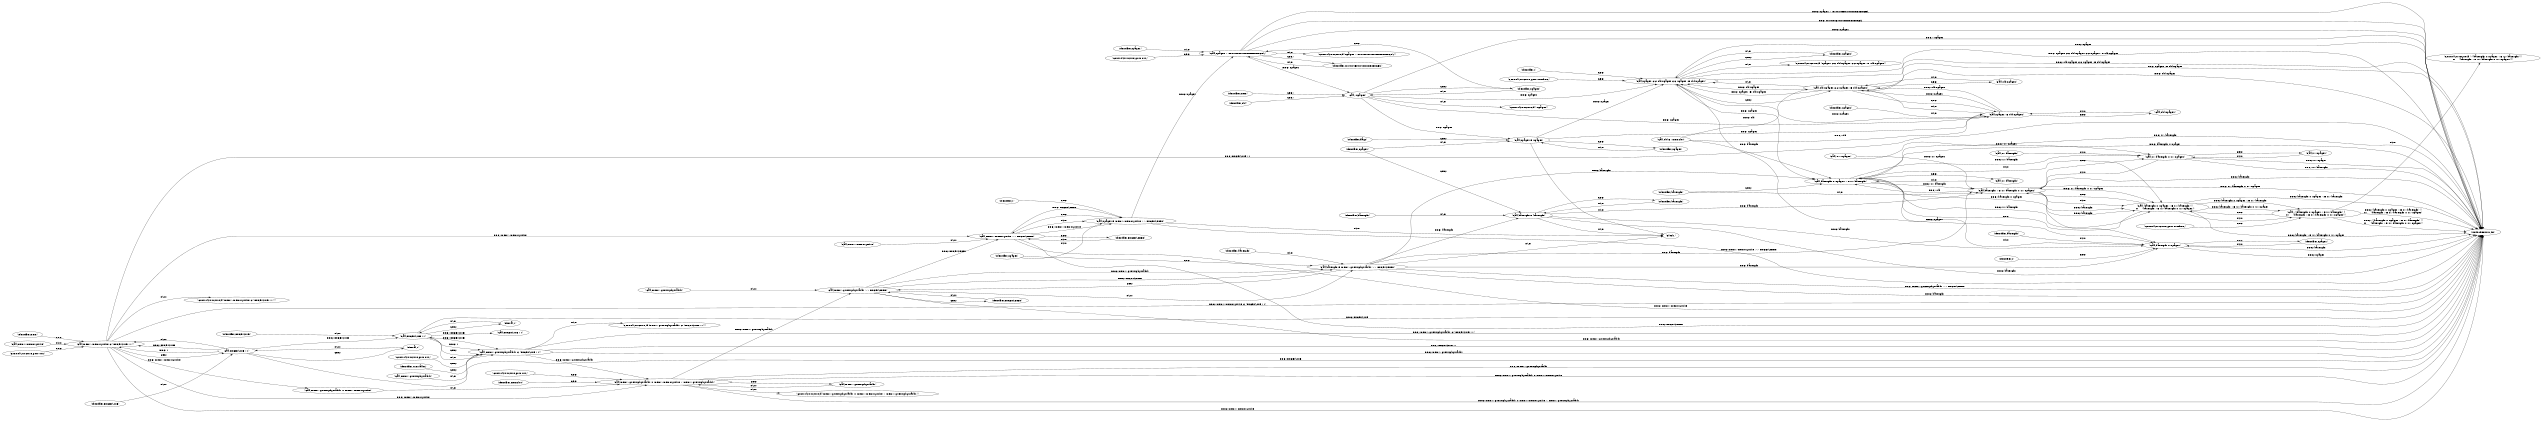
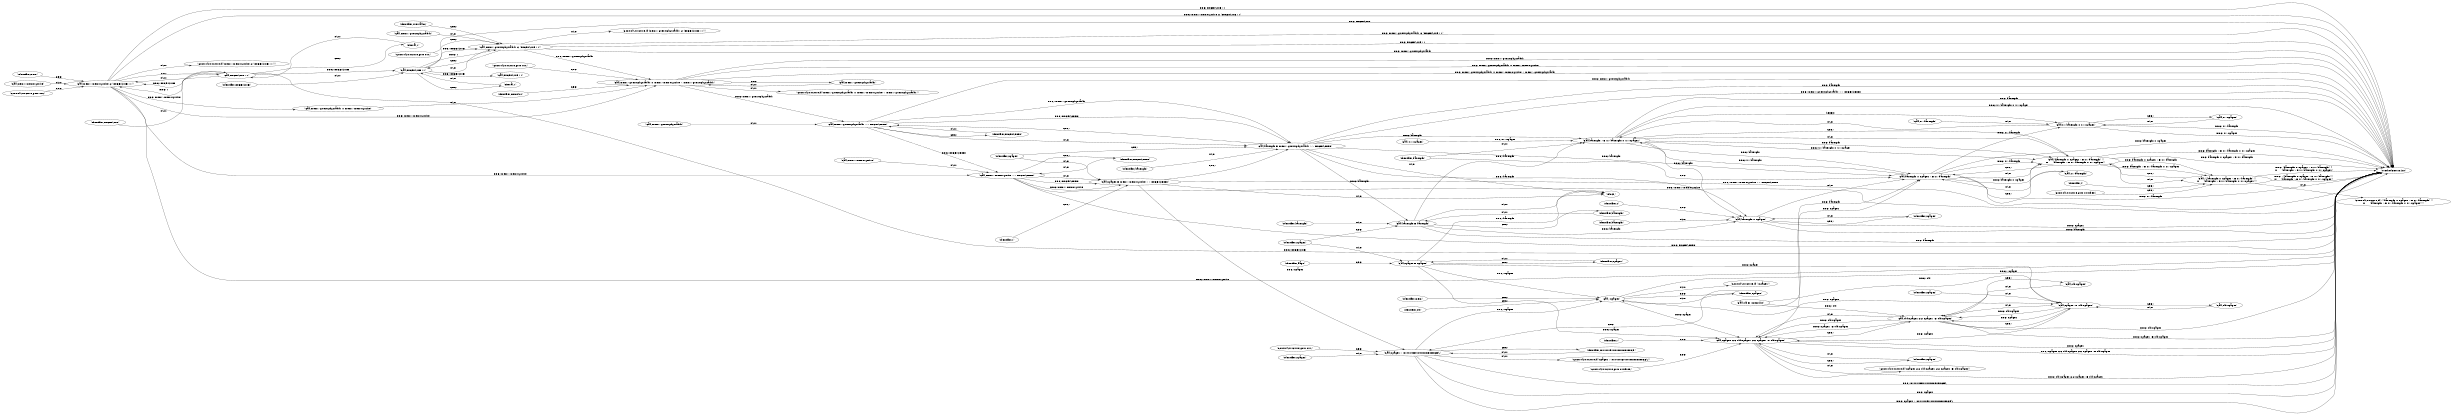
  digraph {
    rankdir=LR
    n1 [label="(Call,mem->guest_phys_addr + mem->memory_size < mem->guest_phys_addr)"]
    n2 [label="(Call,mem->guest_phys_addr >> PAGE_SHIFT)"]
    n3 [label="(Call,mem->guest_phys_addr)"]
    n4 [label="(ControlStructure,if (mem->guest_phys_addr + mem->memory_size < mem->guest_phys_addr))"]
    n5 [label="(MethodReturn,int)"]
    n6 [label="(Call,mem->memory_size >> PAGE_SHIFT)"]
    n7 [label="(Call,base_gfn = mem->guest_phys_addr >> PAGE_SHIFT)"]
    n8 [label="(Identifier,PAGE_SHIFT)"]
    n9 [label="(Call,mem->guest_phys_addr & (PAGE_SIZE - 1))"]
    n10 [label="(Call,PAGE_SIZE - 1)"]
    n11 [label="(ControlStructure,if (mem->guest_phys_addr & (PAGE_SIZE - 1)))"]
    n12 [label="(Literal,1)"]
    n13 [label="(Call,PAGE_SIZE - 1)"]
    n14 [label="(Call,mem->guest_phys_addr + mem->memory_size)"]
    n15 [label="(Call,PAGE_SIZE - 1)"]
    n16 [label="(Call,mem->memory_size & (PAGE_SIZE - 1))"]
    n17 [label="(Literal,1)"]
    n18 [label="(ControlStructure,if (mem->memory_size & (PAGE_SIZE - 1)))"]
    n19 [label="(Call,npages = mem->memory_size >> PAGE_SHIFT)"]
    n20 [label="(Identifier,PAGE_SHIFT)"]
    n21 [label="(Call,base_gfn = base_gfn)"]
    n22 [label="(Call,base_gfn + npages <= s->base_gfn)"]
    n23 [label="(Call,base_gfn >= s->base_gfn + s->npages)"]
    n24 [label="(Call,base_gfn + npages)"]
    n25 [label="(Block,)"]
    n26 [label="(Identifier,base_gfn)"]
    n27 [label="(Call,(base_gfn + npages <= s->base_gfn) ||\n\t\t      (base_gfn >= s->base_gfn + s->npages))"]
    n28 [label="(Call,s->base_gfn + s->npages)"]
    n29 [label="(Call,s->base_gfn)"]
    n30 [label="(Identifier,npages)"]
    n31 [label="(Call,!((base_gfn + npages <= s->base_gfn) ||\n\t\t      (base_gfn >= s->base_gfn + s->npages)))"]
    n32 [label="(Call,s->npages)"]
    n33 [label="(ControlStructure,if (!((base_gfn + npages <= s->base_gfn) ||\n\t\t      (base_gfn >= s->base_gfn + s->npages))))"]
    n34 [label="(Call,npages > KVM_MEM_MAX_NR_PAGES)"]
    n35 [label="(Call,!npages)"]
    n36 [label="(ControlStructure,if (npages > KVM_MEM_MAX_NR_PAGES))"]
-   n37 [label="(Identifier,KVM_MEM_MAX_NR_PAGES)"]
+   n37 [label="(Identifier,KVM_MEM_MAX_NR_PAGE)"]
    n38 [label="(Call,npages = npages)"]
    n39 [label="(Call,npages && old.npages && npages != old.npages)"]
    n40 [label="(Call,npages != old.npages)"]
    n41 [label="(Identifier,npages)"]
    n42 [label="(ControlStructure,if (!npages))"]
    n43 [label="(Identifier,npages)"]
    n44 [label="(Call,old.npages && npages != old.npages)"]
    n45 [label="(ControlStructure,if (npages && old.npages && npages != old.npages))"]
    n46 [label="(Identifier,npages)"]
    n47 [label="(Call,old.npages)"]
    n48 [label="(Call,old.npages)"]
    n49 [label="(Call,mem->memory_size)"]
    n50 [label="(Identifier,r)"]
    n51 [label="(Identifier,user_alloc)"]
    n52 [label="(Identifier,npages)"]
    n53 [label="(Identifier,s)"]
    n54 [label="(Call,mem->guest_phys_addr)"]
+   n55 [label="(Identifier,i)"]
    n56 [label="(Identifier,npages)"]
    n57 [label="(Call,s->base_gfn)"]
    n58 [label="(Identifier,r)"]
    n59 [label="(Identifier,base_gfn)"]
    n60 [label="(Identifier,mem)"]
    n61 [label="(ControlStructure,goto out;)"]
    n62 [label="(ControlStructure,goto out;)"]
    n63 [label="(Identifier,npages)"]
    n64 [label="(Identifier,memslot)"]
    n65 [label="(ControlStructure,goto out_free;)"]
    n66 [label="(Identifier,base_gfn)"]
    n67 [label="(ControlStructure,goto out;)"]
    n68 [label="(Identifier,mem)"]
    n69 [label="(Identifier,base_gfn)"]
    n70 [label="(Identifier,PAGE_SIZE)"]
    n71 [label="(Call,!s->npages)"]
    n72 [label="(Identifier,base_gfn)"]
    n73 [label="(Identifier,flags)"]
    n74 [label="(ControlStructure,goto out_free;)"]
    n75 [label="(Call,old = *memslot)"]
    n76 [label="(Identifier,npages)"]
    n77 [label="(Call,mem->guest_phys_addr)"]
    n78 [label="(Identifier,old)"]
    n79 [label="(Call,mem->memory_size)"]
    n80 [label="(ControlStructure,goto out;)"]
    n81 [label="(Identifier,PAGE_SIZE)"]
    n1 -> n2 [label="DDG: mem->guest_phys_addr"]
    n1 -> n3 [label="CFG: "]
    n1 -> n4 [label="AST: "]
    n1 -> n5 [label="DDG: mem->guest_phys_addr + mem->memory_size"]
    n1 -> n5 [label="DDG: mem->guest_phys_addr + mem->memory_size < mem->guest_phys_addr"]
    n1 -> n5 [label="DDG: mem->guest_phys_addr"]
    n2 -> n5 [label="DDG: mem->guest_phys_addr"]
    n2 -> n6 [label="DDG: PAGE_SHIFT"]
    n2 -> n7 [label="AST: "]
    n2 -> n7 [label="DDG: mem->guest_phys_addr"]
    n2 -> n7 [label="DDG: PAGE_SHIFT"]
    n2 -> n8 [label="CFG: "]
    n3 -> n1 [label="AST: "]
    n6 -> n5 [label="DDG: mem->memory_size"]
    n6 -> n5 [label="DDG: PAGE_SHIFT"]
    n6 -> n19 [label="AST: "]
    n6 -> n19 [label="DDG: mem->memory_size"]
    n6 -> n19 [label="DDG: PAGE_SHIFT"]
    n6 -> n20 [label="CFG: "]
    n7 -> n2 [label="CFG: "]
    n7 -> n5 [label="DDG: mem->guest_phys_addr >> PAGE_SHIFT"]
    n7 -> n5 [label="DDG: base_gfn"]
    n7 -> n21 [label="DDG: base_gfn"]
    n7 -> n22 [label="DDG: base_gfn"]
    n7 -> n23 [label="DDG: base_gfn"]
    n7 -> n24 [label="DDG: base_gfn"]
    n7 -> n25 [label="AST: "]
    n8 -> n2 [label="AST: "]
    n9 -> n1 [label="DDG: mem->guest_phys_addr"]
    n9 -> n5 [label="DDG: PAGE_SIZE - 1"]
    n9 -> n5 [label="DDG: mem->guest_phys_addr"]
    n9 -> n5 [label="DDG: mem->guest_phys_addr & (PAGE_SIZE - 1)"]
    n9 -> n10 [label="CFG: "]
    n9 -> n11 [label="AST: "]
    n10 -> n5 [label="DDG: PAGE_SIZE"]
    n10 -> n9 [label="AST: "]
    n10 -> n9 [label="DDG: PAGE_SIZE"]
    n10 -> n9 [label="DDG: 1"]
    n10 -> n12 [label="CFG: "]
    n10 -> n13 [label="DDG: PAGE_SIZE"]
    n12 -> n10 [label="AST: "]
    n14 -> n1 [label="AST: "]
    n15 -> n5 [label="DDG: PAGE_SIZE"]
    n15 -> n10 [label="DDG: PAGE_SIZE"]
    n15 -> n16 [label="AST: "]
    n15 -> n16 [label="DDG: PAGE_SIZE"]
    n15 -> n16 [label="DDG: 1"]
    n15 -> n17 [label="CFG: "]
    n16 -> n1 [label="DDG: mem->memory_size"]
    n16 -> n5 [label="DDG: mem->memory_size"]
    n16 -> n5 [label="DDG: mem->memory_size & (PAGE_SIZE - 1)"]
    n16 -> n5 [label="DDG: PAGE_SIZE - 1"]
    n16 -> n6 [label="DDG: mem->memory_size"]
    n16 -> n14 [label="DDG: mem->memory_size"]
    n16 -> n15 [label="CFG: "]
    n16 -> n18 [label="AST: "]
    n17 -> n15 [label="AST: "]
    n19 -> n5 [label="DDG: mem->memory_size >> PAGE_SHIFT"]
-   n19 -> n6 [label="CFG: "]
+   n19 -> n7 [label="CFG: "]
    n19 -> n25 [label="AST: "]
    n19 -> n34 [label="DDG: npages"]
    n20 -> n6 [label="AST: "]
    n21 -> n5 [label="DDG: base_gfn"]
    n21 -> n23 [label="DDG: base_gfn"]
    n21 -> n24 [label="DDG: base_gfn"]
    n21 -> n25 [label="AST: "]
    n21 -> n26 [label="CFG: "]
    n22 -> n5 [label="DDG: base_gfn + npages"]
    n22 -> n5 [label="DDG: s->base_gfn"]
    n22 -> n23 [label="DDG: s->base_gfn"]
    n22 -> n27 [label="AST: "]
    n22 -> n27 [label="DDG: base_gfn + npages"]
    n22 -> n27 [label="DDG: s->base_gfn"]
    n22 -> n28 [label="DDG: s->base_gfn"]
    n22 -> n29 [label="CFG: "]
    n23 -> n5 [label="DDG: base_gfn"]
    n23 -> n5 [label="DDG: s->base_gfn + s->npages"]
-   n23 -> n22 [label="DDG: old"]
+   n23 -> n22 [label="DDG: base_gfn"]
    n23 -> n24 [label="DDG: base_gfn"]
    n23 -> n27 [label="AST: "]
    n23 -> n27 [label="DDG: base_gfn"]
    n23 -> n27 [label="DDG: s->base_gfn + s->npages"]
-   n23 -> n28 [label="CFG: "]
+   n23 -> n28 [label="SHIFT: "]
    n24 -> n5 [label="DDG: base_gfn"]
    n24 -> n5 [label="DDG: npages"]
    n24 -> n22 [label="AST: "]
    n24 -> n30 [label="CFG: "]
    n26 -> n21 [label="AST: "]
    n27 -> n5 [label="DDG: base_gfn >= s->base_gfn + s->npages"]
    n27 -> n5 [label="DDG: base_gfn + npages <= s->base_gfn"]
    n27 -> n22 [label="CFG: "]
    n27 -> n23 [label="CFG: "]
    n27 -> n31 [label="AST: "]
    n27 -> n31 [label="DDG: base_gfn + npages <= s->base_gfn"]
    n27 -> n31 [label="DDG: base_gfn >= s->base_gfn + s->npages"]
    n28 -> n5 [label="DDG: s->npages"]
    n28 -> n5 [label="DDG: s->base_gfn"]
    n28 -> n23 [label="AST: "]
    n28 -> n32 [label="CFG: "]
    n29 -> n22 [label="AST: "]
    n30 -> n24 [label="AST: "]
    n31 -> n5 [label="DDG: (base_gfn + npages <= s->base_gfn) ||\n\t\t      (base_gfn >= s->base_gfn + s->npages)"]
    n31 -> n5 [label="DDG: !((base_gfn + npages <= s->base_gfn) ||\n\t\t      (base_gfn >= s->base_gfn + s->npages))"]
    n31 -> n27 [label="CFG: "]
    n31 -> n33 [label="AST: "]
    n32 -> n28 [label="AST: "]
    n34 -> n5 [label="DDG: npages > KVM_MEM_MAX_NR_PAGES"]
    n34 -> n5 [label="DDG: KVM_MEM_MAX_NR_PAGES"]
    n34 -> n5 [label="DDG: npages"]
    n34 -> n35 [label="DDG: npages"]
    n34 -> n36 [label="AST: "]
    n34 -> n37 [label="CFG: "]
    n35 -> n5 [label="DDG: !npages"]
-   n35 -> n38 [label="DDG: npages"]
+   n38 -> n35 [label="DDG: npages"]
    n35 -> n39 [label="DDG: npages"]
    n35 -> n40 [label="DDG: npages"]
    n35 -> n41 [label="CFG: "]
    n35 -> n42 [label="AST: "]
    n37 -> n34 [label="AST: "]
-   n38 -> n25 [label="AST: "]
+   n38 -> n25 [label="DDG: base_gfn"]
    n38 -> n39 [label="DDG: npages"]
    n38 -> n40 [label="DDG: npages"]
    n38 -> n43 [label="CFG: "]
    n39 -> n5 [label="DDG: npages"]
    n39 -> n5 [label="DDG: npages && old.npages && npages != old.npages"]
    n39 -> n5 [label="DDG: old.npages && npages != old.npages"]
    n39 -> n22 [label="DDG: npages"]
-   n39 -> n24 [label="DDG: npages"]
    n39 -> n44 [label="CFG: "]
    n39 -> n45 [label="AST: "]
    n39 -> n46 [label="CFG: "]
    n40 -> n39 [label="DDG: npages"]
    n40 -> n44 [label="AST: "]
    n40 -> n44 [label="DDG: old.npages"]
    n40 -> n44 [label="DDG: npages"]
    n40 -> n47 [label="CFG: "]
    n41 -> n34 [label="CFG: "]
    n41 -> n35 [label="AST: "]
    n43 -> n38 [label="AST: "]
    n44 -> n5 [label="DDG: npages != old.npages"]
    n44 -> n5 [label="DDG: old.npages"]
    n44 -> n39 [label="AST: "]
    n44 -> n39 [label="DDG: old.npages"]
    n44 -> n39 [label="DDG: npages != old.npages"]
    n44 -> n40 [label="CFG: "]
    n44 -> n48 [label="CFG: "]
    n46 -> n39 [label="AST: "]
    n47 -> n40 [label="AST: "]
    n48 -> n44 [label="AST: "]
    n49 -> n6 [label="AST: "]
    n50 -> n39 [label="CFG: "]
    n51 -> n9 [label="CFG: "]
    n52 -> n40 [label="AST: "]
    n53 -> n24 [label="CFG: "]
    n54 -> n9 [label="AST: "]
+   n55 -> n31 [label="CFG: "]
    n56 -> n34 [label="AST: "]
    n57 -> n28 [label="AST: "]
    n58 -> n19 [label="CFG: "]
    n59 -> n7 [label="AST: "]
    n60 -> n16 [label="CFG: "]
    n61 -> n9 [label="CFG: "]
    n62 -> n1 [label="CFG: "]
    n63 -> n21 [label="CFG: "]
    n63 -> n38 [label="AST: "]
    n64 -> n1 [label="CFG: "]
    n65 -> n31 [label="CFG: "]
    n66 -> n24 [label="AST: "]
    n67 -> n34 [label="CFG: "]
    n68 -> n35 [label="CFG: "]
    n69 -> n22 [label="CFG: "]
    n69 -> n23 [label="AST: "]
    n70 -> n10 [label="AST: "]
    n71 -> n23 [label="DDG: s->npages"]
-   n71 -> n28 [label="DDG: s->npages"]
    n72 -> n21 [label="AST: "]
    n73 -> n38 [label="CFG: "]
    n74 -> n39 [label="CFG: "]
    n75 -> n22 [label="DDG: base_gfn"]
    n75 -> n40 [label="DDG: old"]
    n75 -> n44 [label="DDG: old"]
    n76 -> n7 [label="CFG: "]
    n76 -> n19 [label="AST: "]
    n77 -> n2 [label="AST: "]
    n78 -> n35 [label="CFG: "]
    n79 -> n16 [label="AST: "]
    n80 -> n16 [label="CFG: "]
    n81 -> n15 [label="AST: "]
  }
